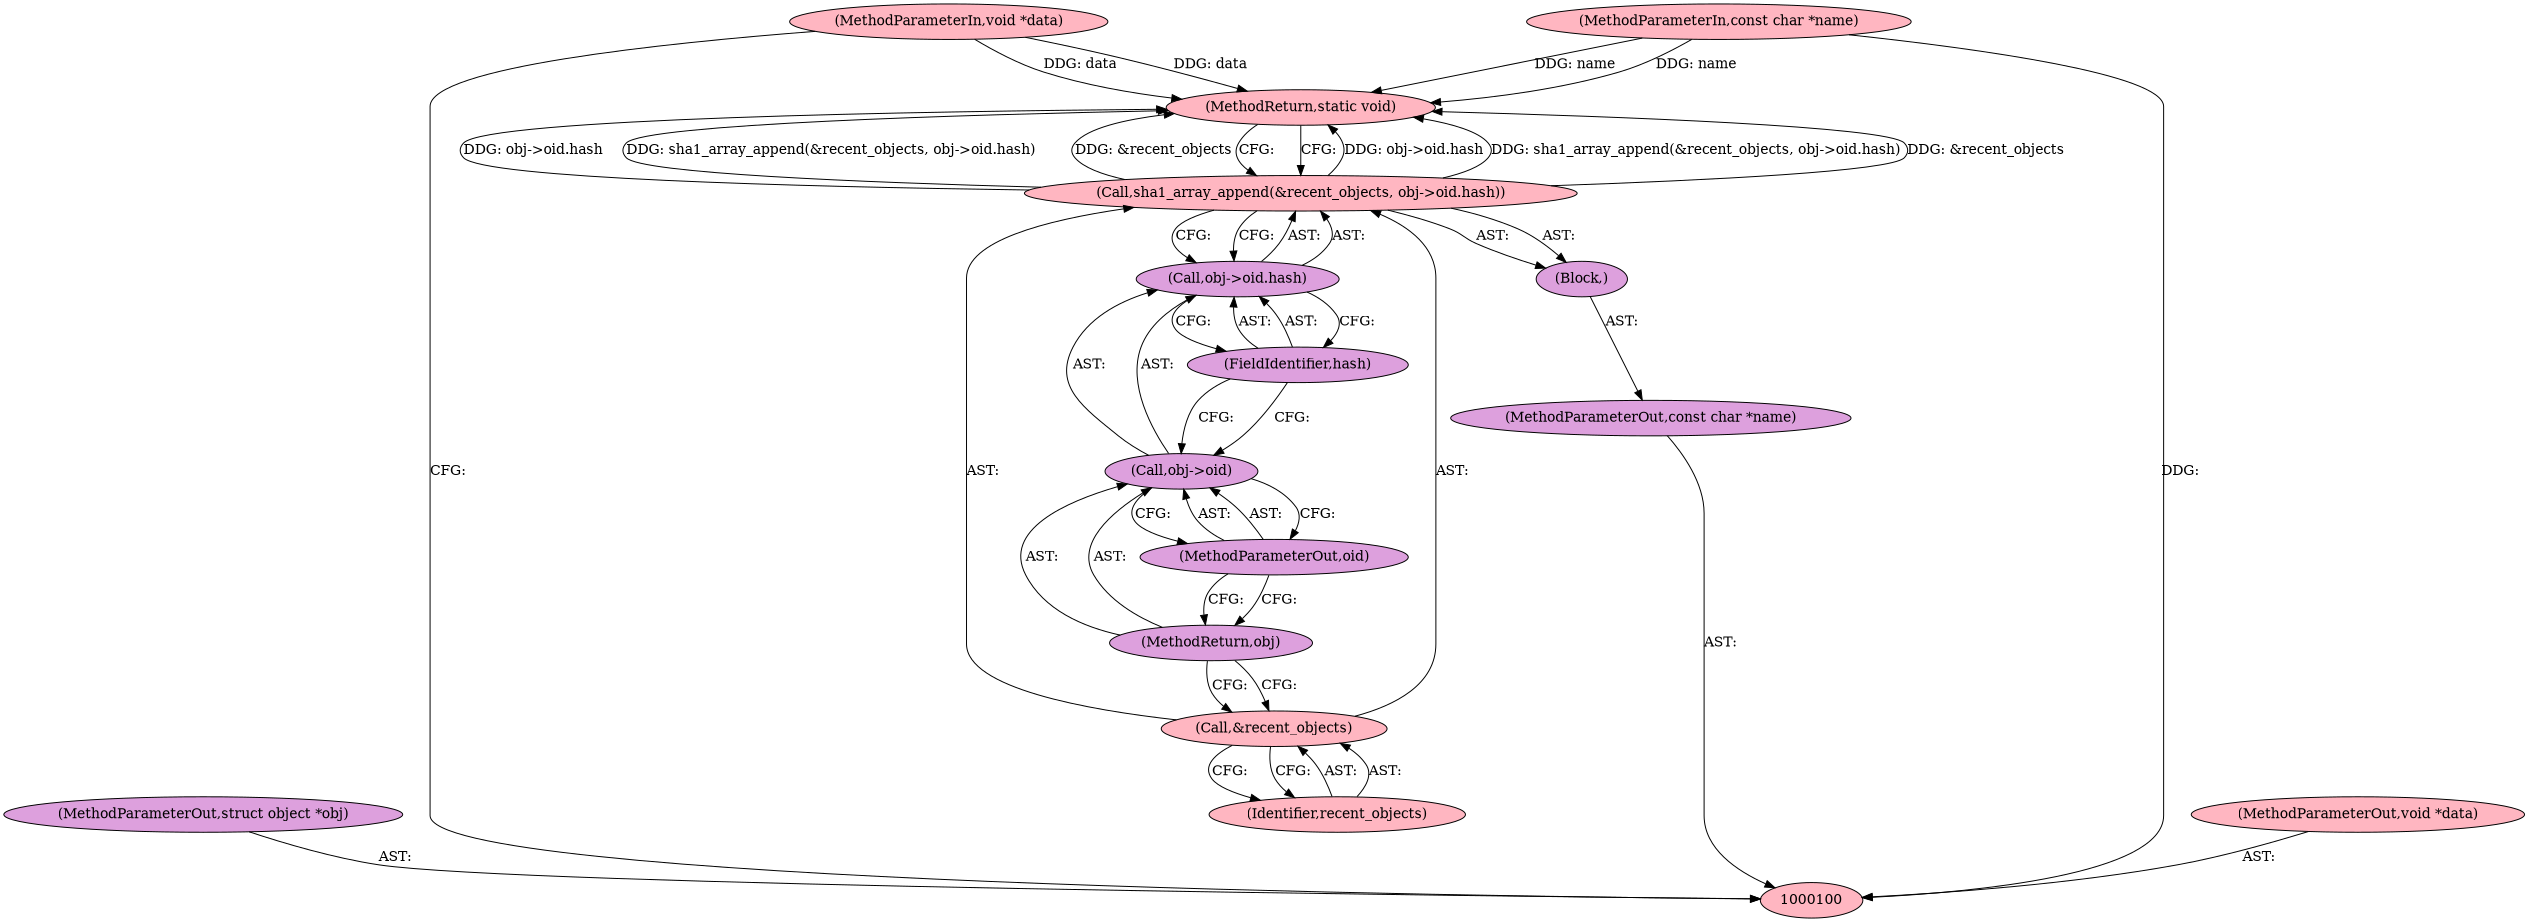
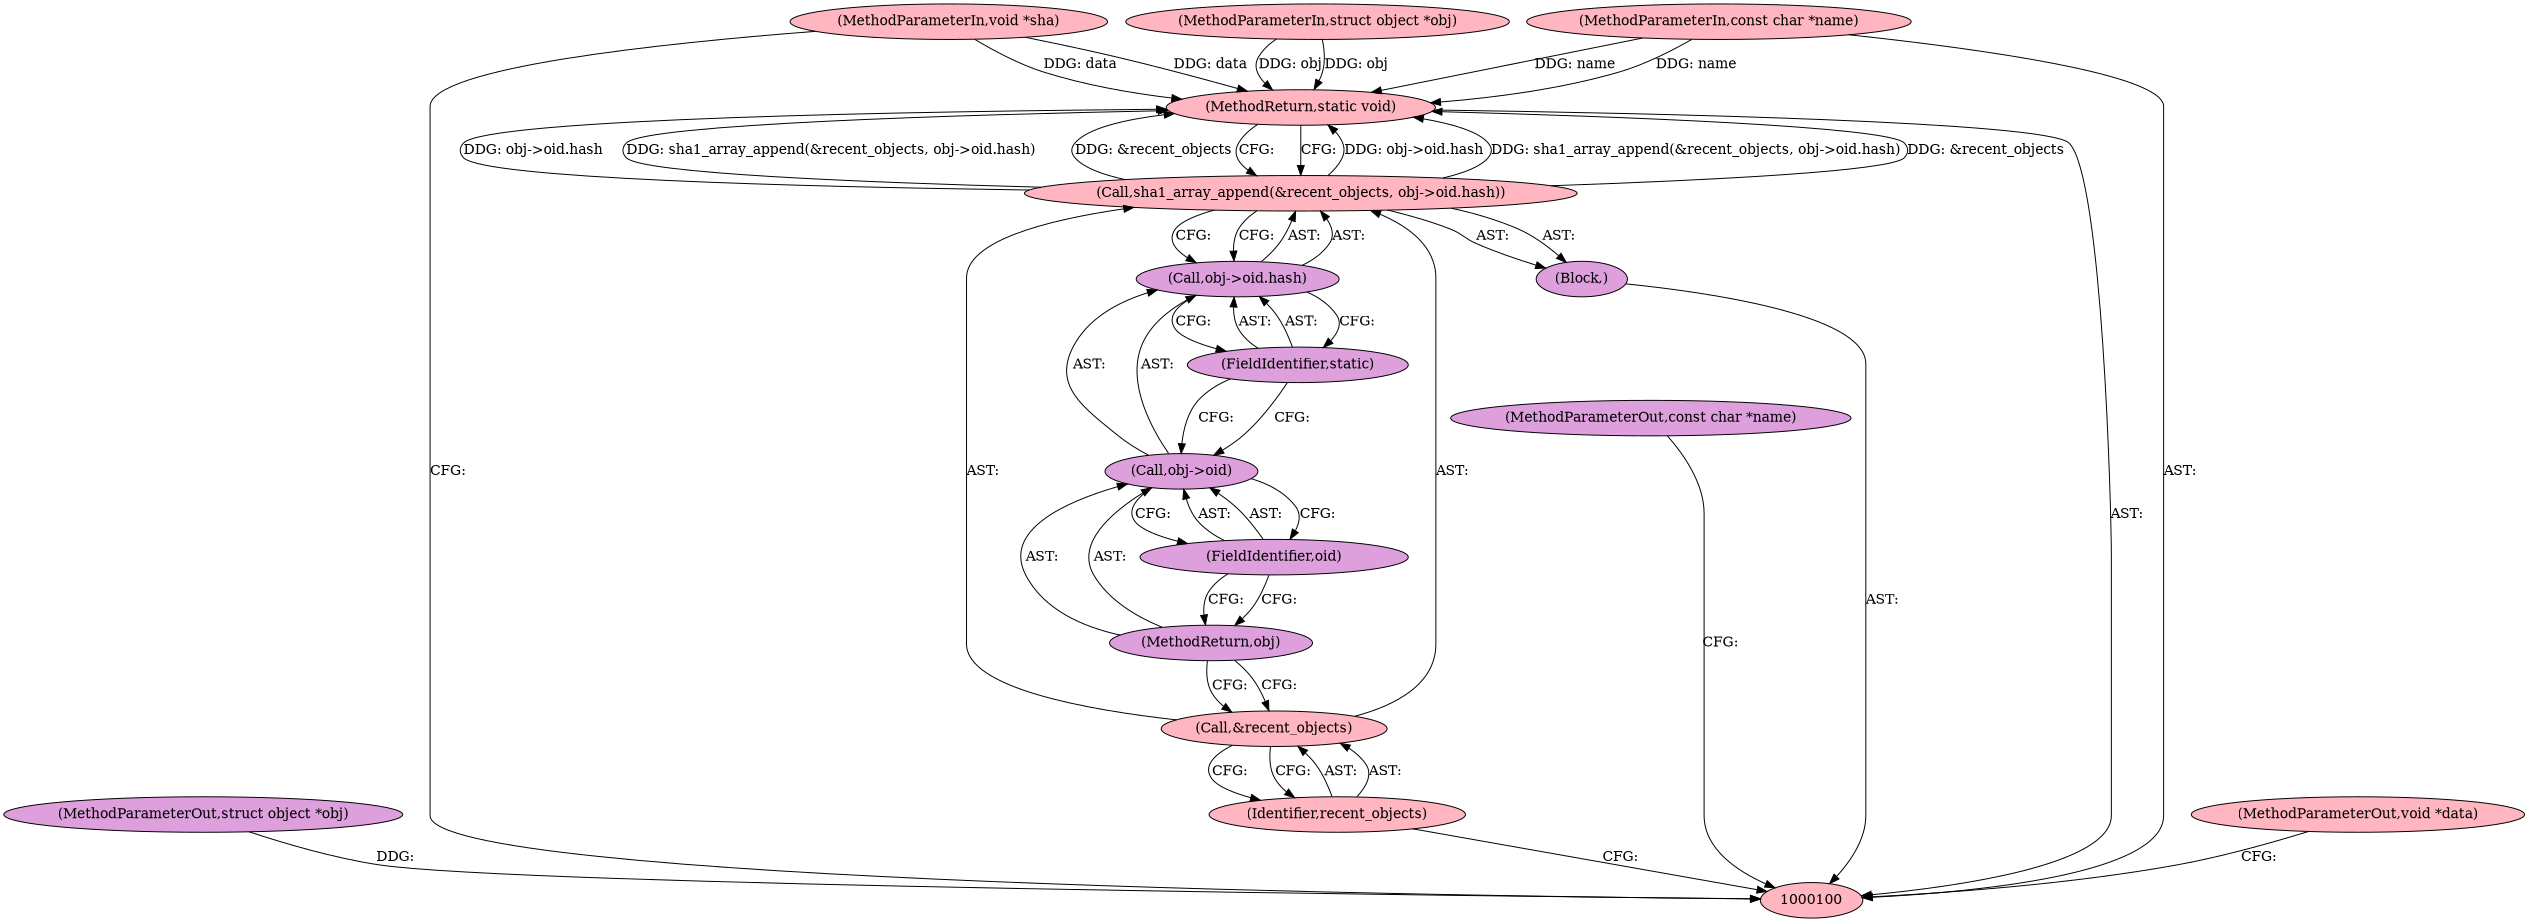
  digraph {
    node [fillcolor=lightpink style=filled]
    n1 [label="(MethodReturn,static void)"]
    n2 [label="(Call,sha1_array_append(&recent_objects, obj->oid.hash))"]
    1000100
    n4 [fillcolor=plum label="(Block,)"]
    n5 [fillcolor=plum label="(Call,obj->oid.hash)"]
+   n6 [label="(MethodParameterIn,struct object *obj)"]
    n7 [fillcolor=plum label="(MethodParameterOut,struct object *obj)"]
    n8 [label="(MethodParameterIn,const char *name)"]
    n9 [fillcolor=plum label="(MethodParameterOut,const char *name)"]
-   n10 [label="(MethodParameterIn,void *data)"]
+   n10 [label="(MethodParameterIn,void *sha)"]
    n11 [label="(MethodParameterOut,void *data)"]
-   n12 [fillcolor=plum label="(FieldIdentifier,hash)"]
+   n12 [fillcolor=plum label="(FieldIdentifier,static)"]
    n13 [label="(Call,&recent_objects)"]
    n14 [label="(Identifier,recent_objects)"]
    n15 [fillcolor=plum label="(Call,obj->oid)"]
-   n16 [fillcolor=plum label="(MethodParameterOut,oid)"]
+   n16 [fillcolor=plum label="(FieldIdentifier,oid)"]
    n17 [fillcolor=plum label="(MethodReturn,obj)"]
    n1 -> n2 [label="CFG: "]
    n1 -> n2 [label="CFG: "]
+   n1 -> 1000100 [label="AST: "]
    n2 -> n1 [label="DDG: obj->oid.hash"]
    n2 -> n1 [label="DDG: sha1_array_append(&recent_objects, obj->oid.hash)"]
    n2 -> n1 [label="DDG: &recent_objects"]
    n2 -> n1 [label="DDG: obj->oid.hash"]
    n2 -> n1 [label="DDG: sha1_array_append(&recent_objects, obj->oid.hash)"]
    n2 -> n1 [label="DDG: &recent_objects"]
    n2 -> n4 [label="AST: "]
    n2 -> n4 [label="AST: "]
    n2 -> n5 [label="CFG: "]
    n2 -> n5 [label="CFG: "]
-   n4 -> n9 [label="AST: "]
+   n4 -> 1000100 [label="AST: "]
    n5 -> n2 [label="AST: "]
    n5 -> n2 [label="AST: "]
    n5 -> n12 [label="CFG: "]
    n5 -> n12 [label="CFG: "]
-   n7 -> 1000100 [label="AST: "]
+   n6 -> n1 [label="DDG: obj"]
+   n6 -> n1 [label="DDG: obj"]
+   n7 -> 1000100 [label="DDG: "]
    n8 -> n1 [label="DDG: name"]
    n8 -> n1 [label="DDG: name"]
-   n8 -> 1000100 [label="DDG: "]
-   n9 -> 1000100 [label="AST: "]
+   n8 -> 1000100 [label="AST: "]
+   n9 -> 1000100 [label="CFG: "]
    n10 -> n1 [label="DDG: data"]
    n10 -> n1 [label="DDG: data"]
    n10 -> 1000100 [label="CFG: "]
-   n11 -> 1000100 [label="AST: "]
+   n11 -> 1000100 [label="CFG: "]
    n12 -> n5 [label="AST: "]
    n12 -> n5 [label="AST: "]
    n12 -> n15 [label="CFG: "]
    n12 -> n15 [label="CFG: "]
    n13 -> n2 [label="AST: "]
    n13 -> n2 [label="AST: "]
    n13 -> n14 [label="CFG: "]
    n13 -> n14 [label="CFG: "]
+   n14 -> 1000100 [label="CFG: "]
    n14 -> n13 [label="AST: "]
    n14 -> n13 [label="AST: "]
    n15 -> n5 [label="AST: "]
    n15 -> n5 [label="AST: "]
    n15 -> n16 [label="CFG: "]
    n15 -> n16 [label="CFG: "]
    n16 -> n15 [label="AST: "]
    n16 -> n15 [label="AST: "]
    n16 -> n17 [label="CFG: "]
    n16 -> n17 [label="CFG: "]
    n17 -> n13 [label="CFG: "]
    n17 -> n13 [label="CFG: "]
    n17 -> n15 [label="AST: "]
    n17 -> n15 [label="AST: "]
  }
